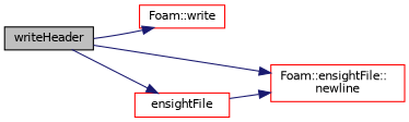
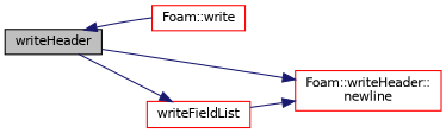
  digraph {
    rankdir=LR
    node [color=red fontname=Helvetica fontsize=10 shape=record]
    edge [color=midnightblue fontname=Helvetica fontsize=10 labelfontname=Helvetica labelfontsize=10 style=solid]
    n1 [color=black fillcolor=grey75 fontcolor=black height=0.2 label=writeHeader style=filled width=0.4]
    n2 [height=0.2 label="Foam::write" width=0.4]
-   n3 [height=0.2 label="Foam::ensightFile::\lnewline" width=0.4]
-   n4 [height=0.2 label=ensightFile width=0.4]
-   n1 -> n2
+   n3 [height=0.2 label="Foam::writeHeader::\lnewline" width=0.4]
+   n4 [height=0.2 label=writeFieldList width=0.4]
+   n2 -> n1
    n1 -> n3
    n1 -> n4
    n4 -> n3
  }
